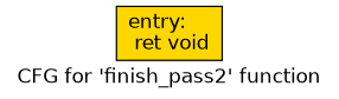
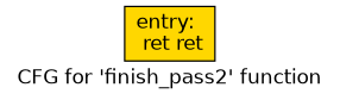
  digraph {
    label="CFG for 'finish_pass2' function"
    fontname="DejaVu Sans"
-   n1 [fillcolor=gold label="{entry:\l  ret void\l}" shape=record style=filled fontname="DejaVu Sans"]
+   n1 [fillcolor=gold label="{entry:\l  ret ret\l}" shape=record style=filled fontname="DejaVu Sans"]
  }
